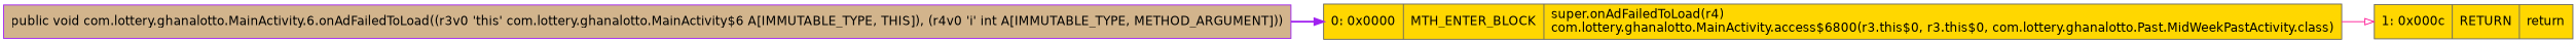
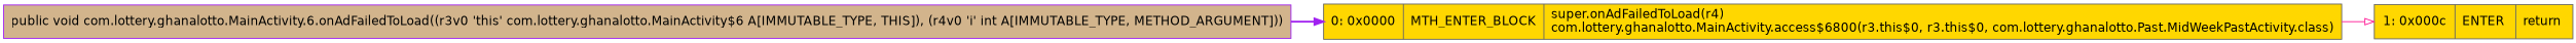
  digraph {
    rankdir=LR
    fontname="DejaVu Sans"
    node [shape=record style=filled fillcolor=gold color=gray40 fontname="DejaVu Sans"]
    edge [fontname="DejaVu Sans"]
    n1 [label="{0\:\ 0x0000|MTH_ENTER_BLOCK\l|super.onAdFailedToLoad(r4)\lcom.lottery.ghanalotto.MainActivity.access$6800(r3.this$0, r3.this$0, com.lottery.ghanalotto.Past.MidWeekPastActivity.class)\l}"]
-   n2 [label="{1\:\ 0x000c|RETURN\l|return\l}"]
+   n2 [label="{1\:\ 0x000c|ENTER\l|return\l}"]
    n3 [label="{public void com.lottery.ghanalotto.MainActivity.6.onAdFailedToLoad((r3v0 'this' com.lottery.ghanalotto.MainActivity$6 A[IMMUTABLE_TYPE, THIS]), (r4v0 'i' int A[IMMUTABLE_TYPE, METHOD_ARGUMENT])) }" fillcolor=tan color=purple]
    n1 -> n2 [color=deeppink style=solid arrowhead=onormal]
    n3 -> n1 [color=purple style=bold arrowhead=normal]
  }
